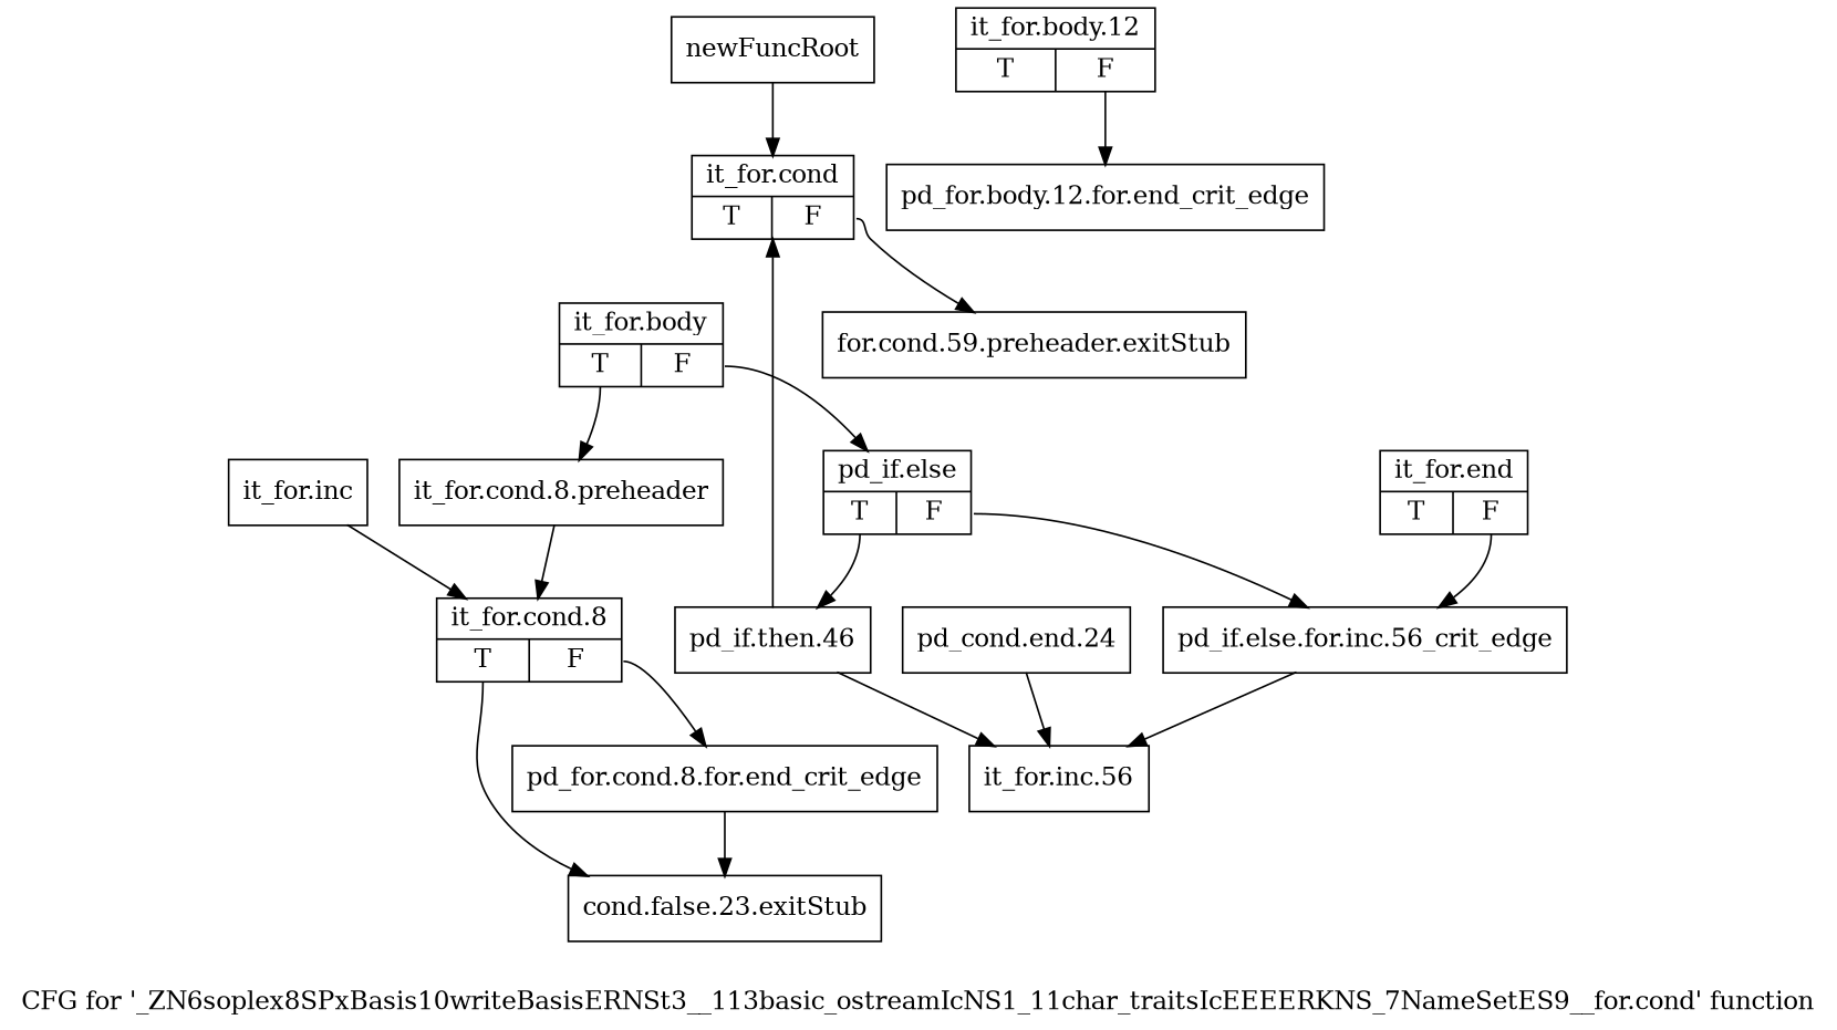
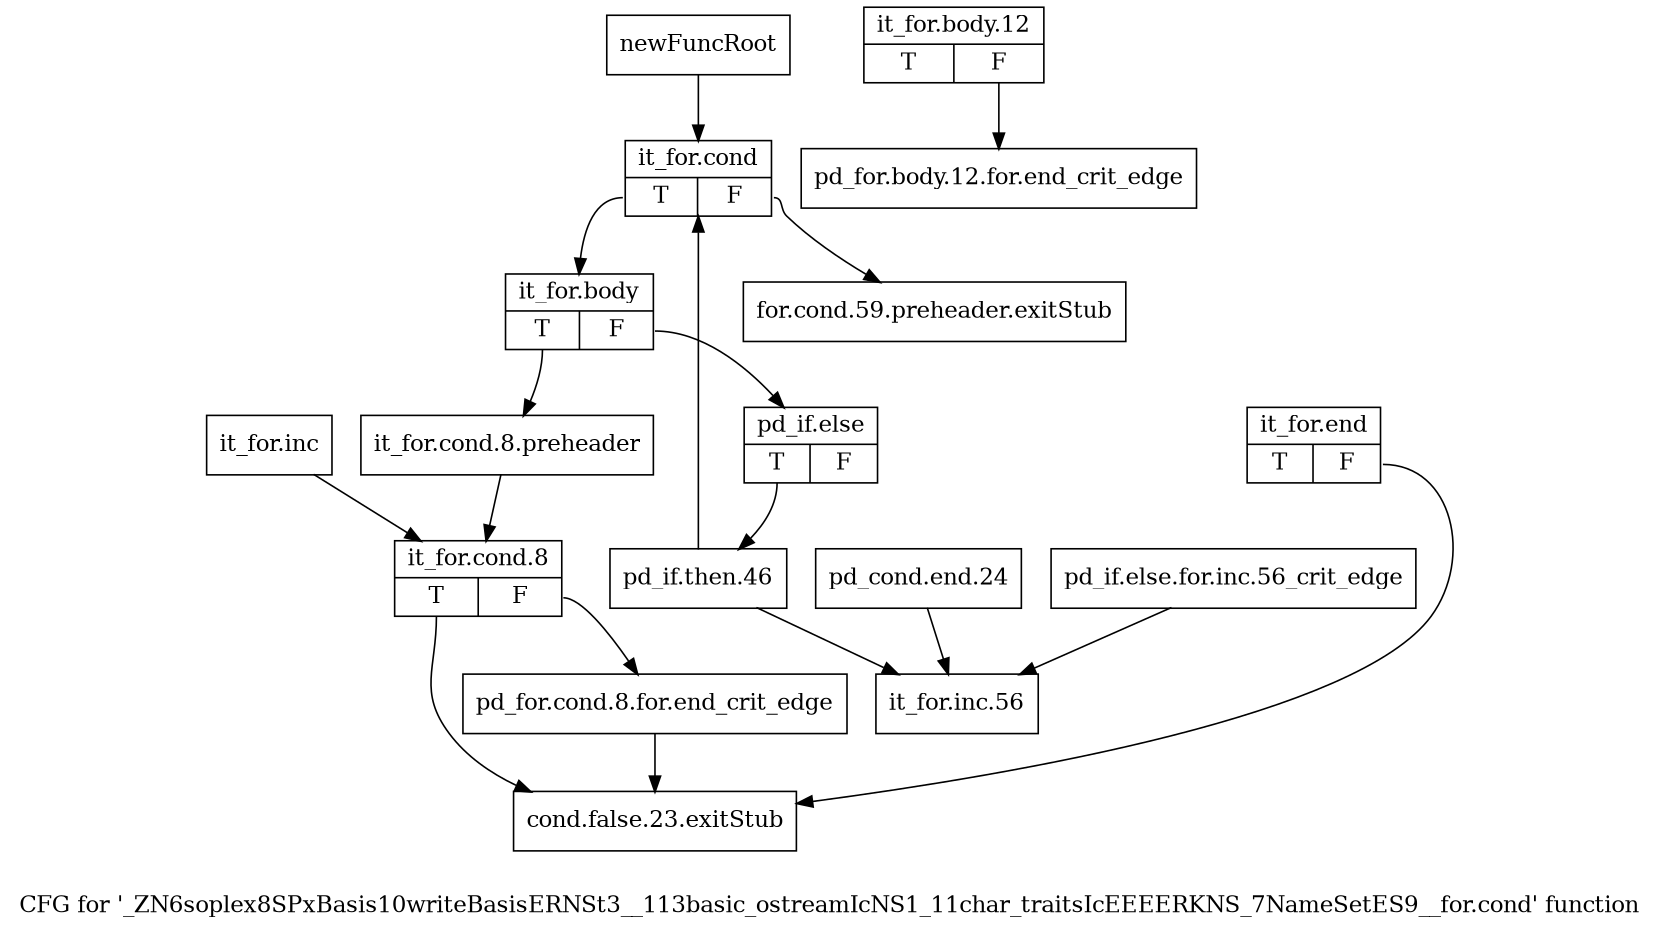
  digraph {
    label="CFG for '_ZN6soplex8SPxBasis10writeBasisERNSt3__113basic_ostreamIcNS1_11char_traitsIcEEEERKNS_7NameSetES9__for.cond' function"
    node [shape=record]
    n1 [label="{newFuncRoot}"]
    n2 [label="{it_for.cond|{<s0>T|<s1>F}}"]
    n3 [label="{for.cond.59.preheader.exitStub}"]
    n4 [label="{it_for.body|{<s0>T|<s1>F}}"]
    n5 [label="{it_for.cond.8.preheader}"]
    n6 [label="{pd_if.else|{<s0>T|<s1>F}}"]
    n7 [label="{cond.false.23.exitStub}"]
    n8 [label="{it_for.cond.8|{<s0>T|<s1>F}}"]
    n9 [label="{pd_if.then.46}"]
    n10 [label="{pd_if.else.for.inc.56_crit_edge}"]
    n11 [label="{pd_for.cond.8.for.end_crit_edge}"]
    n12 [label="{it_for.inc.56}"]
    n13 [label="{it_for.body.12|{<s0>T|<s1>F}}"]
    n14 [label="{pd_for.body.12.for.end_crit_edge}"]
    n15 [label="{it_for.inc}"]
    n16 [label="{it_for.end|{<s0>T|<s1>F}}"]
    n17 [label="{pd_cond.end.24}"]
    n1 -> n2
    n2 -> n3 [tailport=s1]
+   n2 -> n4 [tailport=s0]
    n4 -> n5 [tailport=s0]
    n4 -> n6 [tailport=s1]
    n5 -> n8
    n6 -> n9 [tailport=s0]
-   n6 -> n10 [tailport=s1]
    n8 -> n7 [tailport=s0]
    n8 -> n11 [tailport=s1]
    n9 -> n2
    n9 -> n12
    n10 -> n12
    n11 -> n7
    n13 -> n14 [tailport=s1]
    n15 -> n8
-   n16 -> n10 [tailport=s1]
+   n16 -> n7 [tailport=s1]
    n17 -> n12
  }
